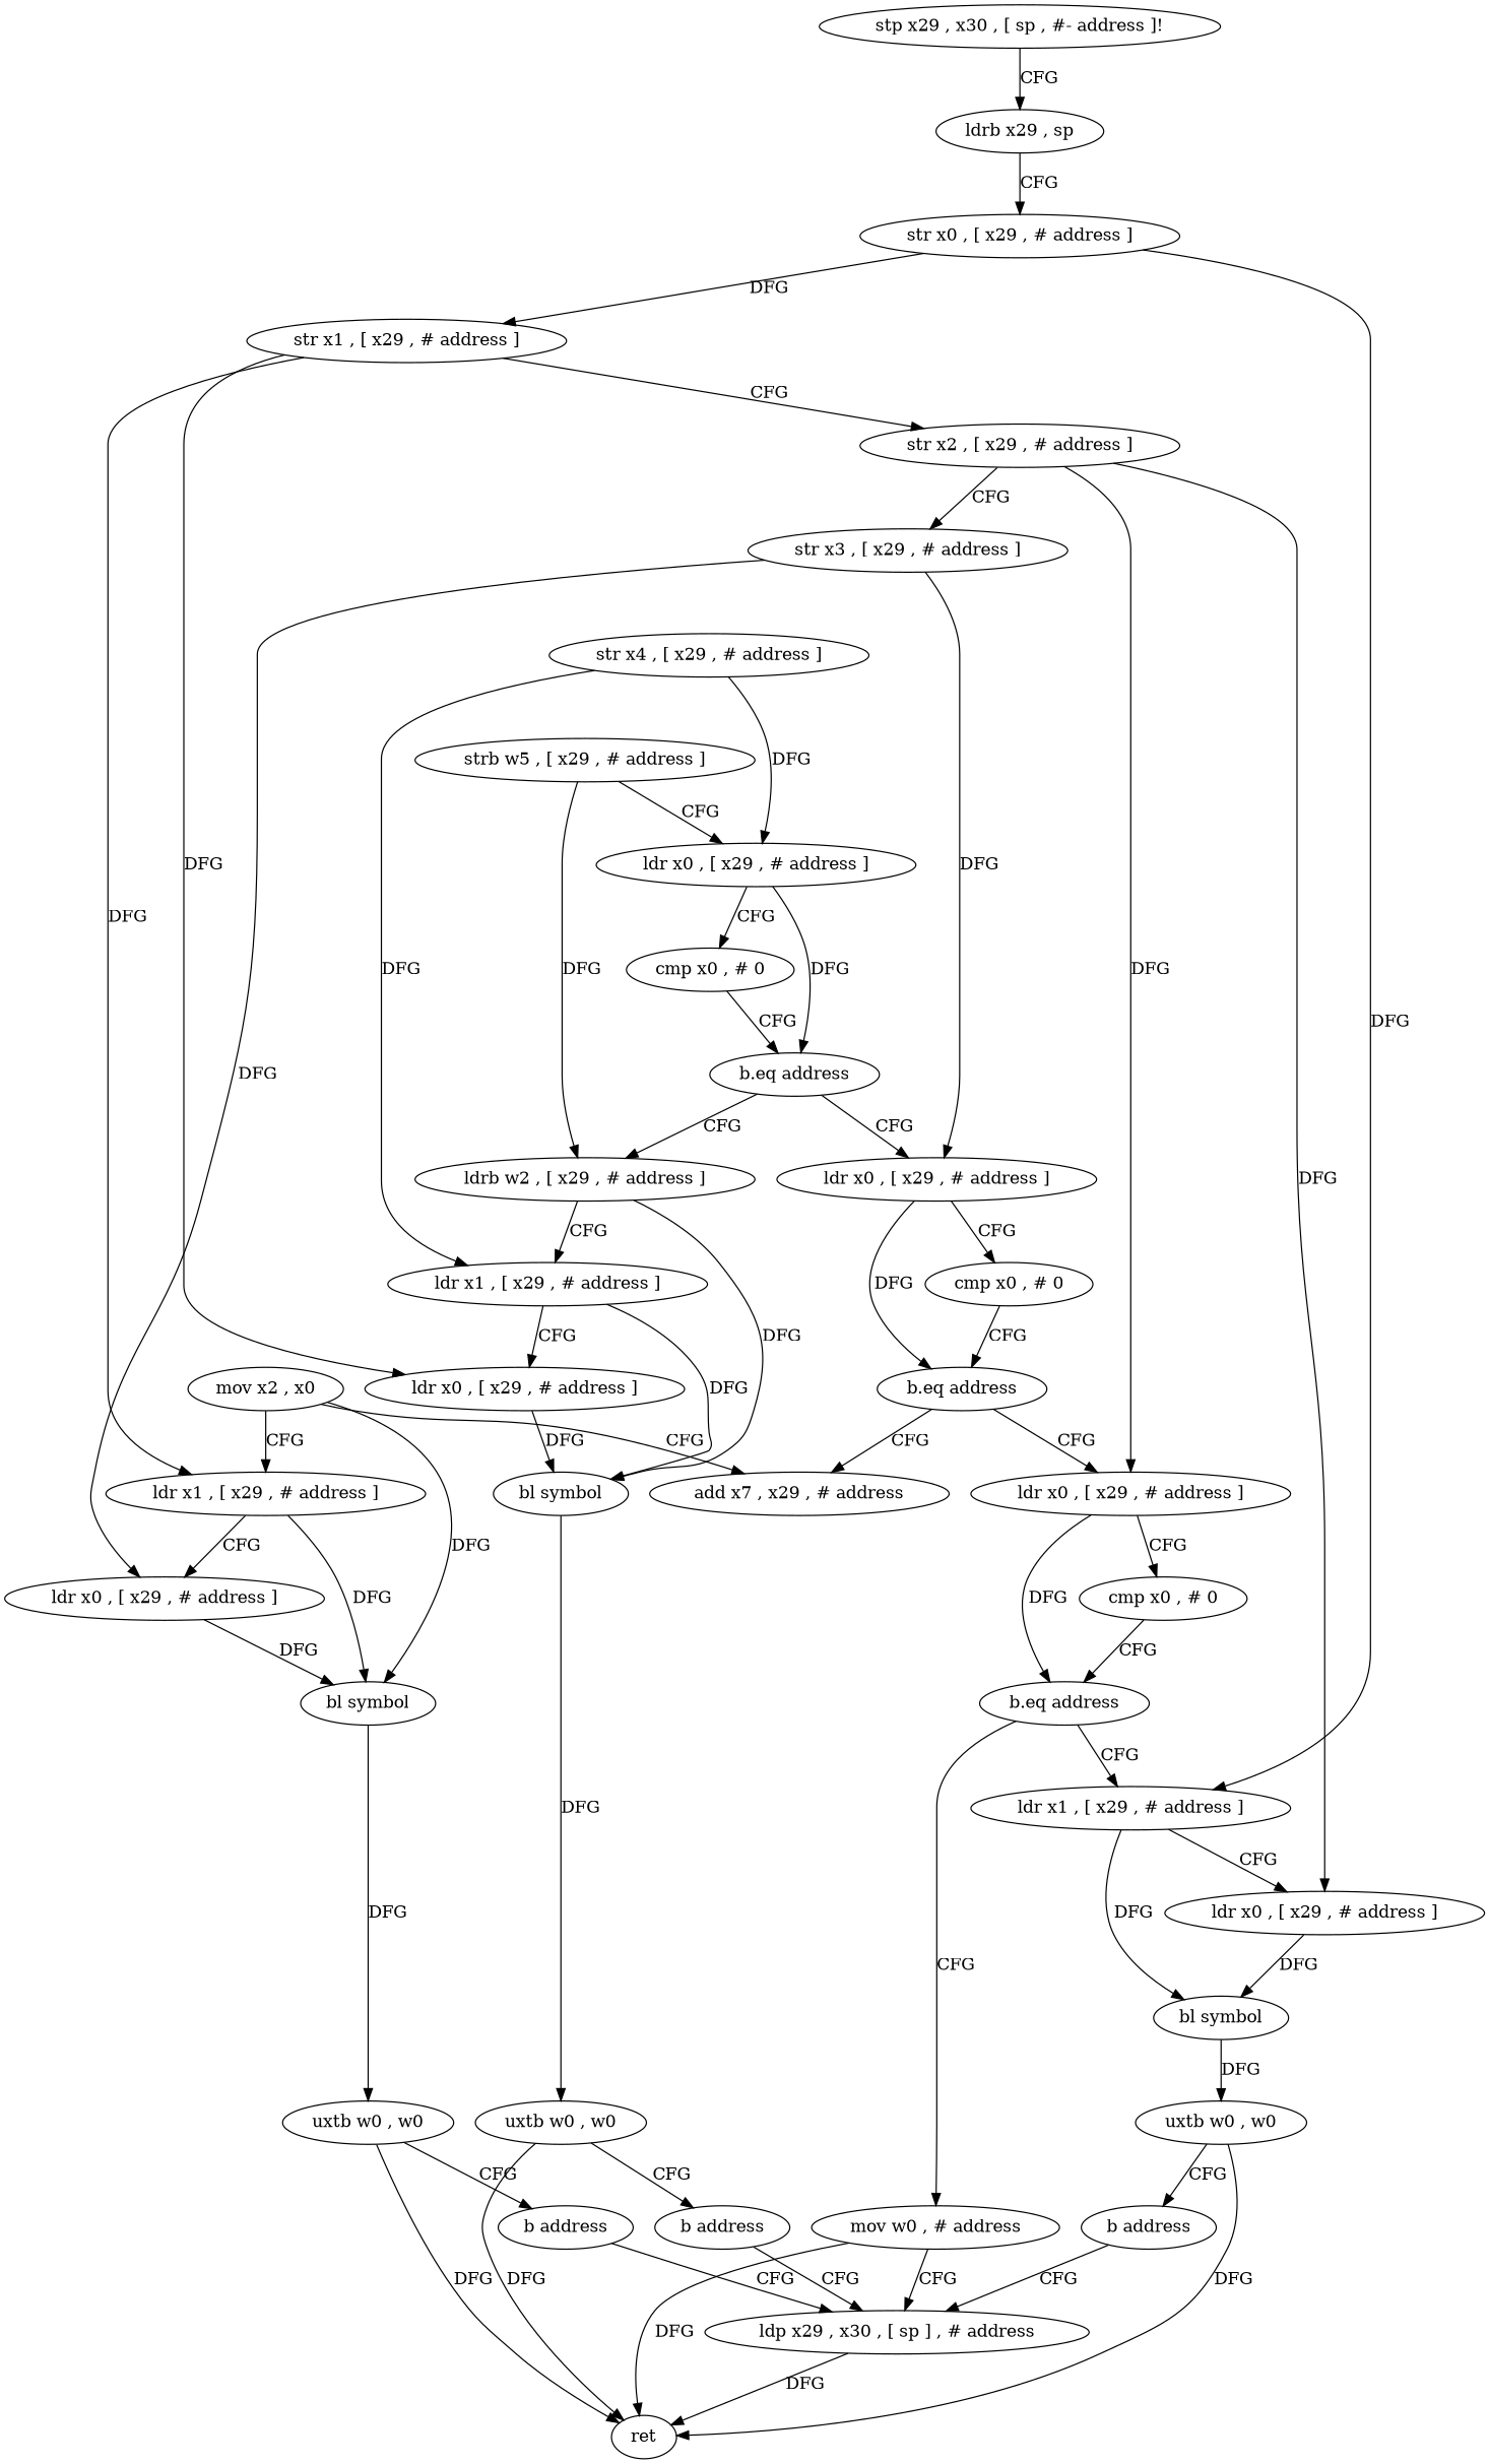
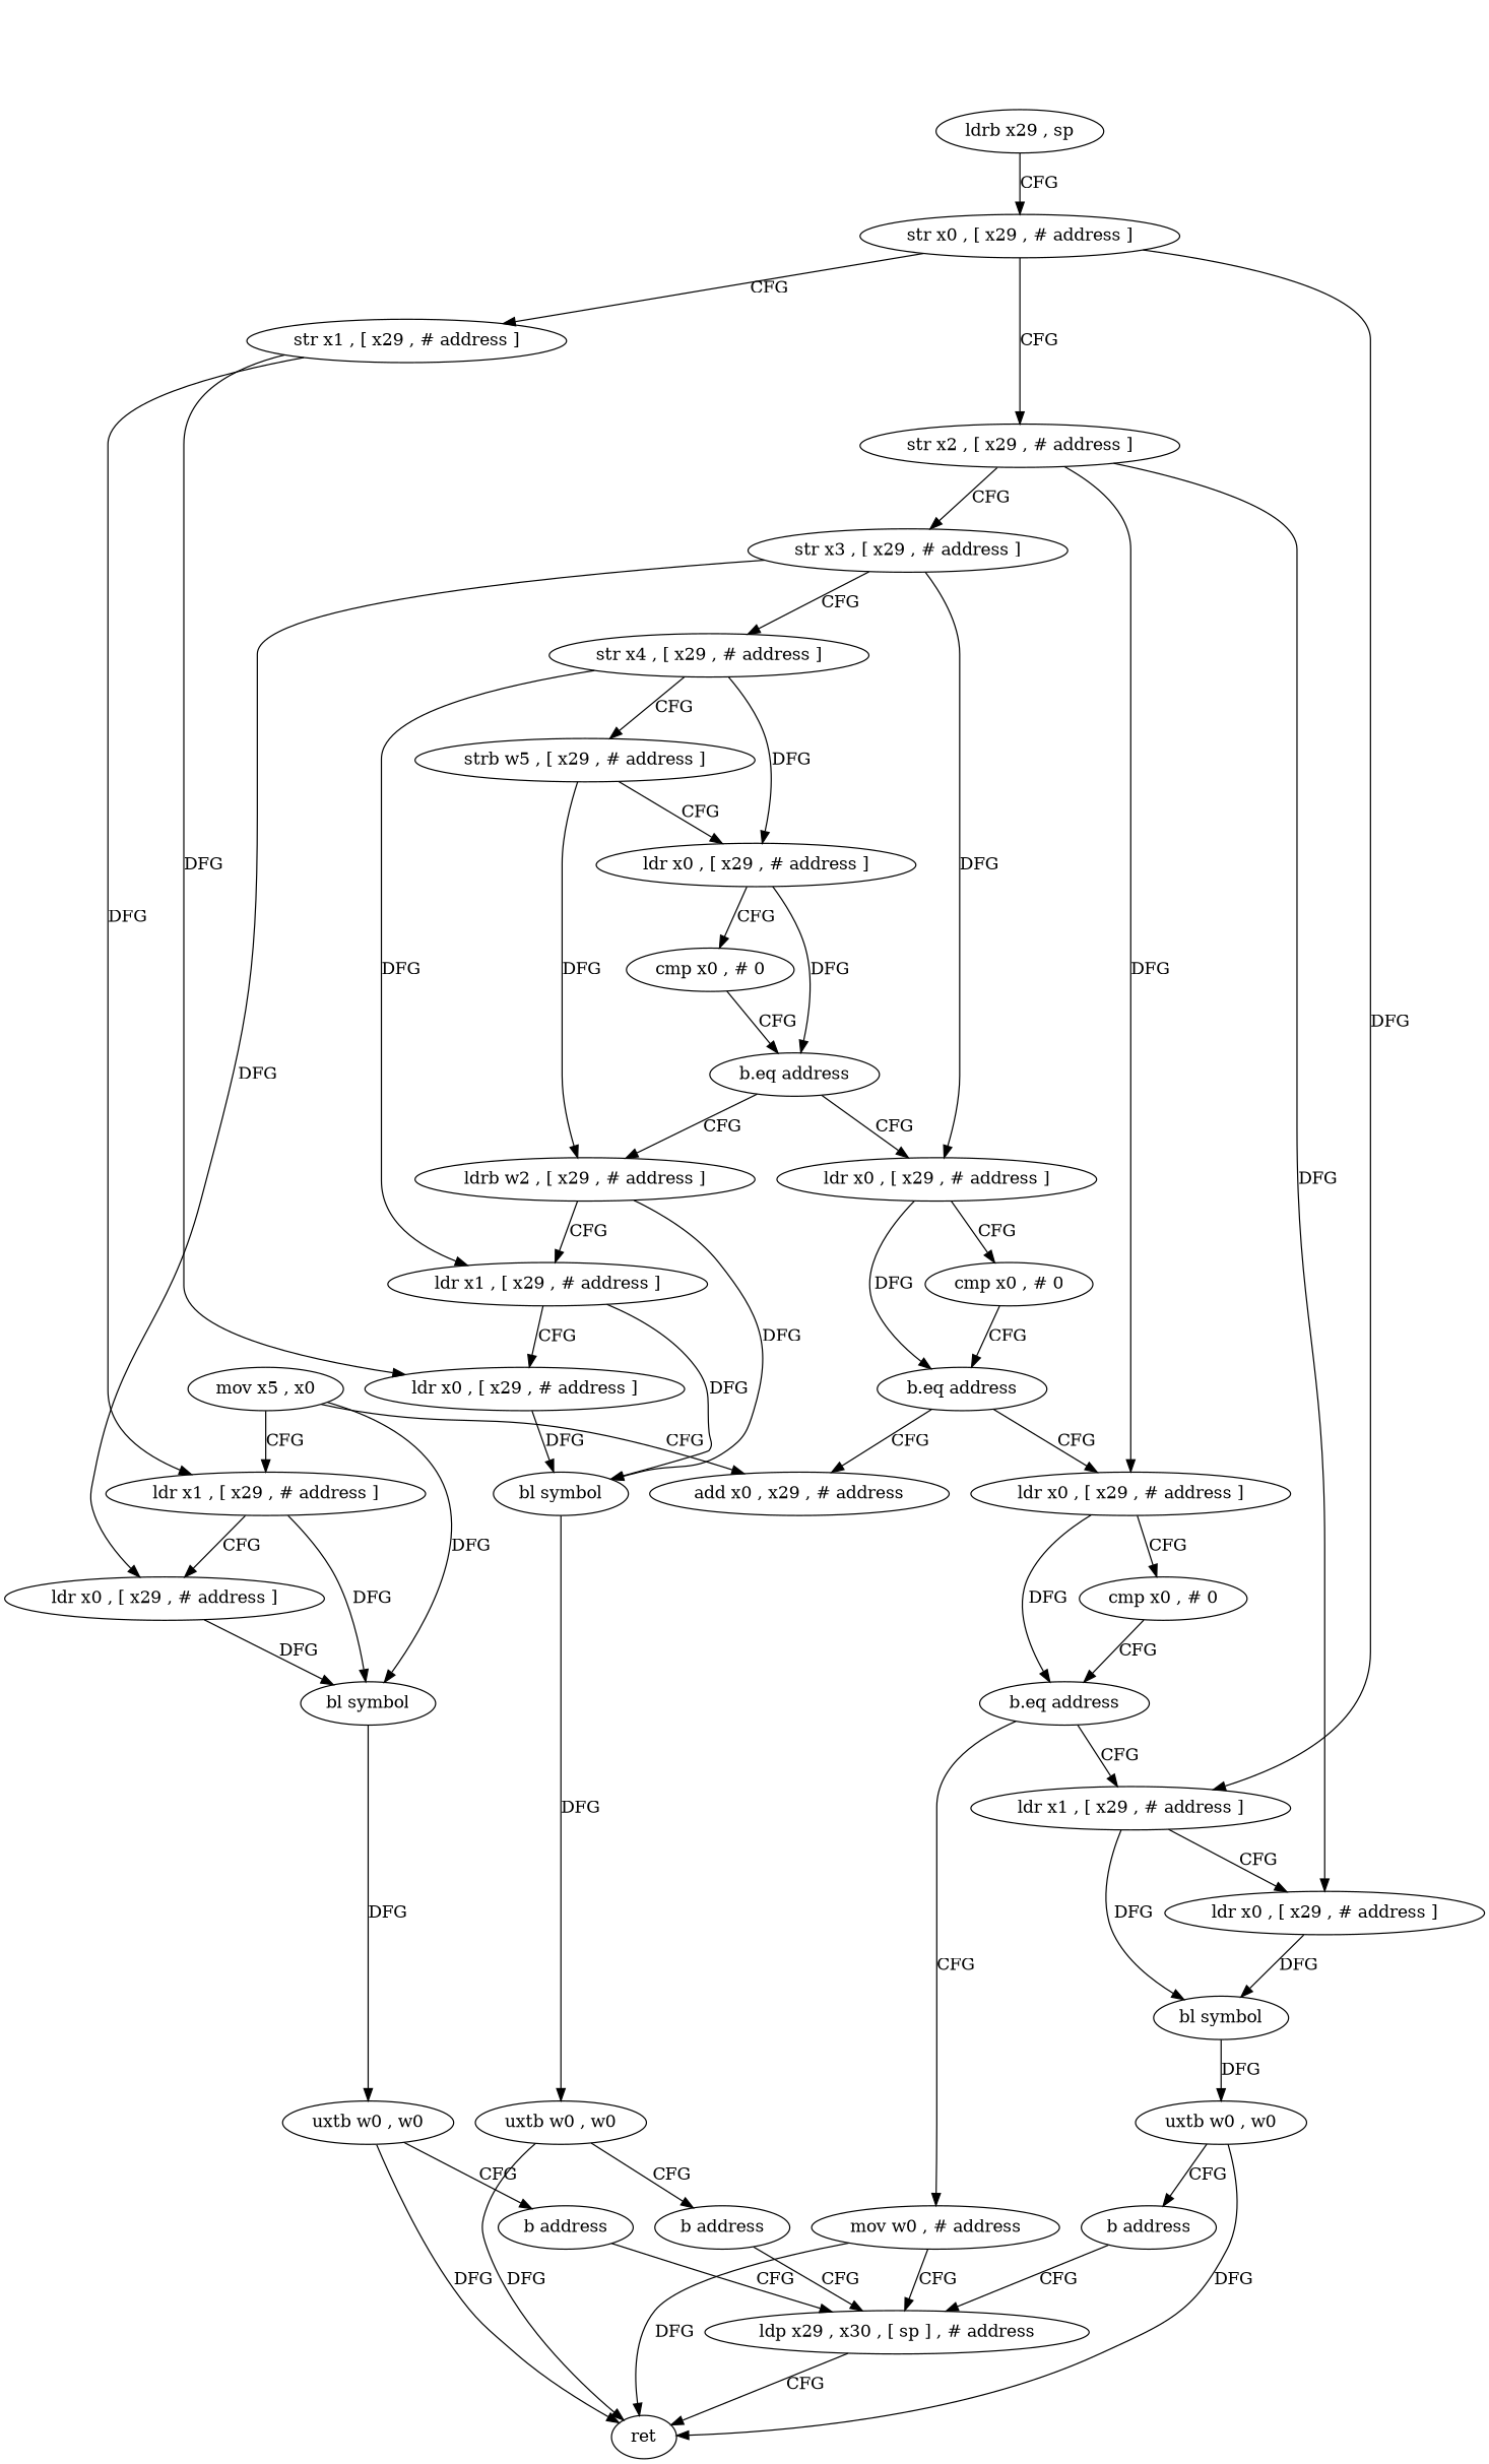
  digraph {
-   n1 [label="stp x29 , x30 , [ sp , #- address ]!"]
    n2 [label="ldrb x29 , sp"]
    n3 [label="str x0 , [ x29 , # address ]"]
    n4 [label="str x1 , [ x29 , # address ]"]
    n5 [label="ldr x1 , [ x29 , # address ]"]
    n6 [label="str x2 , [ x29 , # address ]"]
    n7 [label="ldr x0 , [ x29 , # address ]"]
    n8 [label="ldr x1 , [ x29 , # address ]"]
    n9 [label="ldr x0 , [ x29 , # address ]"]
    n10 [label="bl symbol"]
    n11 [label="str x3 , [ x29 , # address ]"]
    n12 [label="ldr x0 , [ x29 , # address ]"]
    n13 [label="bl symbol"]
    n14 [label="ldr x0 , [ x29 , # address ]"]
    n15 [label="bl symbol"]
    n16 [label="str x4 , [ x29 , # address ]"]
    n17 [label="ldr x0 , [ x29 , # address ]"]
    n18 [label="cmp x0 , # 0"]
    n19 [label="b.eq address"]
    n20 [label="strb w5 , [ x29 , # address ]"]
    n21 [label="ldr x0 , [ x29 , # address ]"]
    n22 [label="ldr x1 , [ x29 , # address ]"]
    n23 [label="cmp x0 , # 0"]
    n24 [label="b.eq address"]
    n25 [label="ldrb w2 , [ x29 , # address ]"]
    n26 [label="cmp x0 , # 0"]
    n27 [label="b.eq address"]
-   n28 [label="add x7 , x29 , # address"]
+   n28 [label="add x0 , x29 , # address"]
    n29 [label="uxtb w0 , w0"]
    n30 [label="mov w0 , # address"]
-   n31 [label="mov x2 , x0"]
+   n31 [label="mov x5 , x0"]
    n32 [label="b address"]
    n33 [label=ret]
    n34 [label="ldp x29 , x30 , [ sp ] , # address"]
    n35 [label="uxtb w0 , w0"]
    n36 [label="uxtb w0 , w0"]
    n37 [label="b address"]
    n38 [label="b address"]
-   n1 -> n2 [label=CFG]
    n2 -> n3 [label=CFG]
-   n3 -> n4 [label=DFG]
+   n3 -> n4 [label=CFG]
    n3 -> n5 [label=DFG]
-   n4 -> n6 [label=CFG]
+   n3 -> n6 [label=CFG]
    n4 -> n7 [label=DFG]
    n4 -> n8 [label=DFG]
    n5 -> n9 [label=CFG]
    n5 -> n10 [label=DFG]
    n6 -> n9 [label=DFG]
    n6 -> n11 [label=CFG]
    n6 -> n12 [label=DFG]
    n7 -> n13 [label=DFG]
    n8 -> n14 [label=CFG]
    n8 -> n15 [label=DFG]
    n9 -> n10 [label=DFG]
    n10 -> n35 [label=DFG]
    n11 -> n14 [label=DFG]
+   n11 -> n16 [label=CFG]
    n11 -> n17 [label=DFG]
    n12 -> n18 [label=CFG]
    n12 -> n19 [label=DFG]
    n13 -> n29 [label=DFG]
    n14 -> n15 [label=DFG]
    n15 -> n36 [label=DFG]
+   n16 -> n20 [label=CFG]
    n16 -> n21 [label=DFG]
    n16 -> n22 [label=DFG]
    n17 -> n23 [label=CFG]
    n17 -> n24 [label=DFG]
    n18 -> n19 [label=CFG]
    n19 -> n5 [label=CFG]
    n19 -> n30 [label=CFG]
    n20 -> n21 [label=CFG]
    n20 -> n25 [label=DFG]
    n21 -> n26 [label=CFG]
    n21 -> n27 [label=DFG]
    n22 -> n7 [label=CFG]
    n22 -> n13 [label=DFG]
    n23 -> n24 [label=CFG]
    n24 -> n12 [label=CFG]
    n24 -> n28 [label=CFG]
    n25 -> n13 [label=DFG]
    n25 -> n22 [label=CFG]
    n26 -> n27 [label=CFG]
    n27 -> n17 [label=CFG]
    n27 -> n25 [label=CFG]
    n29 -> n32 [label=CFG]
    n29 -> n33 [label=DFG]
    n30 -> n33 [label=DFG]
    n30 -> n34 [label=CFG]
    n31 -> n8 [label=CFG]
    n31 -> n15 [label=DFG]
    n31 -> n28 [label=CFG]
    n32 -> n34 [label=CFG]
-   n34 -> n33 [label=DFG]
+   n34 -> n33 [label=CFG]
    n35 -> n33 [label=DFG]
    n35 -> n38 [label=CFG]
    n36 -> n33 [label=DFG]
    n36 -> n37 [label=CFG]
    n37 -> n34 [label=CFG]
    n38 -> n34 [label=CFG]
  }
